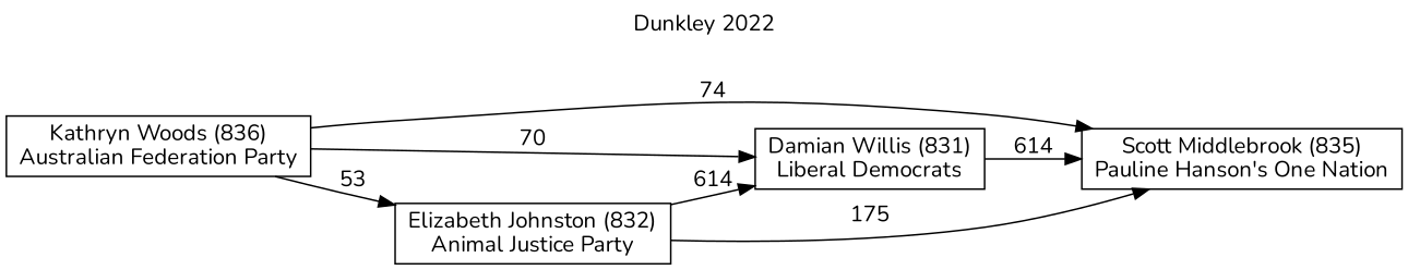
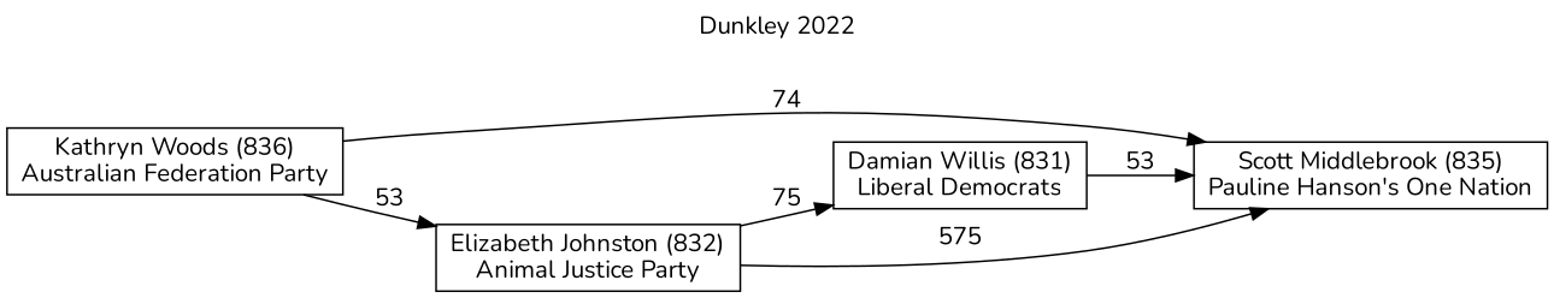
  digraph {
    fontname=Nunito
    label="Dunkley 2022"
    labelloc=t
    mclimit=2
    rankdir=LR
    node [fontname=Nunito shape=box]
    edge [fontname=Nunito]
    n1 [label="Scott Middlebrook (835)\nPauline Hanson's One Nation"]
    n2 [label="Damian Willis (831)\nLiberal Democrats"]
    n3 [label="Elizabeth Johnston (832)\nAnimal Justice Party"]
    n4 [label="Kathryn Woods (836)\nAustralian Federation Party"]
-   n2 -> n1 [label=614]
-   n3 -> n1 [label=175]
-   n3 -> n2 [label=614]
+   n2 -> n1 [label=53]
+   n3 -> n1 [label=575]
+   n3 -> n2 [label=75]
    n4 -> n1 [label=74]
-   n4 -> n2 [label=70]
    n4 -> n3 [label=53]
  }
